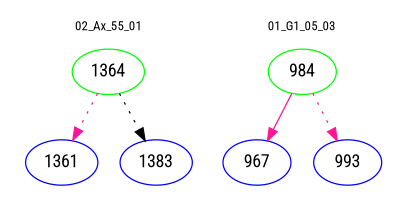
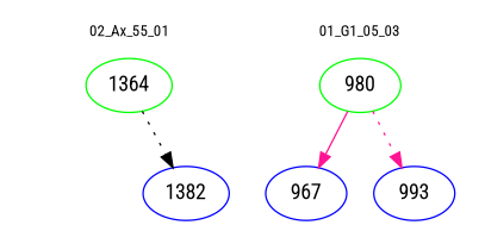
  digraph {
    fontname="Roboto Condensed"
    node [color=blue fontname="Roboto Condensed"]
    edge [color=deeppink fontname="Roboto Condensed" style=dotted]
    n1 [color=green label=1364]
-   n2 [label=1361]
-   n3 [label=1383]
-   n4 [color=green label=984]
+   n3 [label=1382]
+   n4 [color=green label=980]
    n5 [label=967]
    n6 [label=993]
    subgraph cluster_1 {
      color=white
      fontsize=10
      label="02_Ax_55_01"
      n1
-     n2
      n3
    }
    subgraph cluster_2 {
      color=white
      fontsize=10
      label="01_G1_05_03"
      n4
      n5
      n6
    }
-   n1 -> n2
    n1 -> n3 [color=black]
    n4 -> n5 [style=solid]
    n4 -> n6
  }
